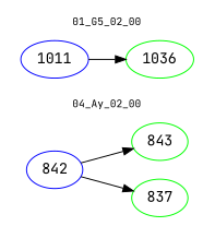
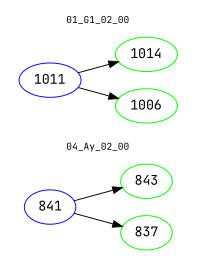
  digraph {
    fontname="JetBrains Mono"
    rankdir=LR
    node [color=green fontname="JetBrains Mono"]
    edge [color=black fontname="JetBrains Mono"]
-   n1 [color=blue label=842]
+   n1 [color=blue label=841]
    n2 [label=837]
    n3 [label=843]
    n4 [color=blue label=1011]
-   n5 [label=1036]
+   n5 [label=1006]
+   n6 [label=1014]
    subgraph cluster_1 {
      color=white
      fontsize=10
      label="04_Ay_02_00"
      n1
      n2
      n3
    }
    subgraph cluster_2 {
      color=white
      fontsize=10
-     label="01_G5_02_00"
+     label="01_G1_02_00"
      n4
      n5
+     n6
    }
    n1 -> n2
    n1 -> n3
    n4 -> n5
+   n4 -> n6
  }
